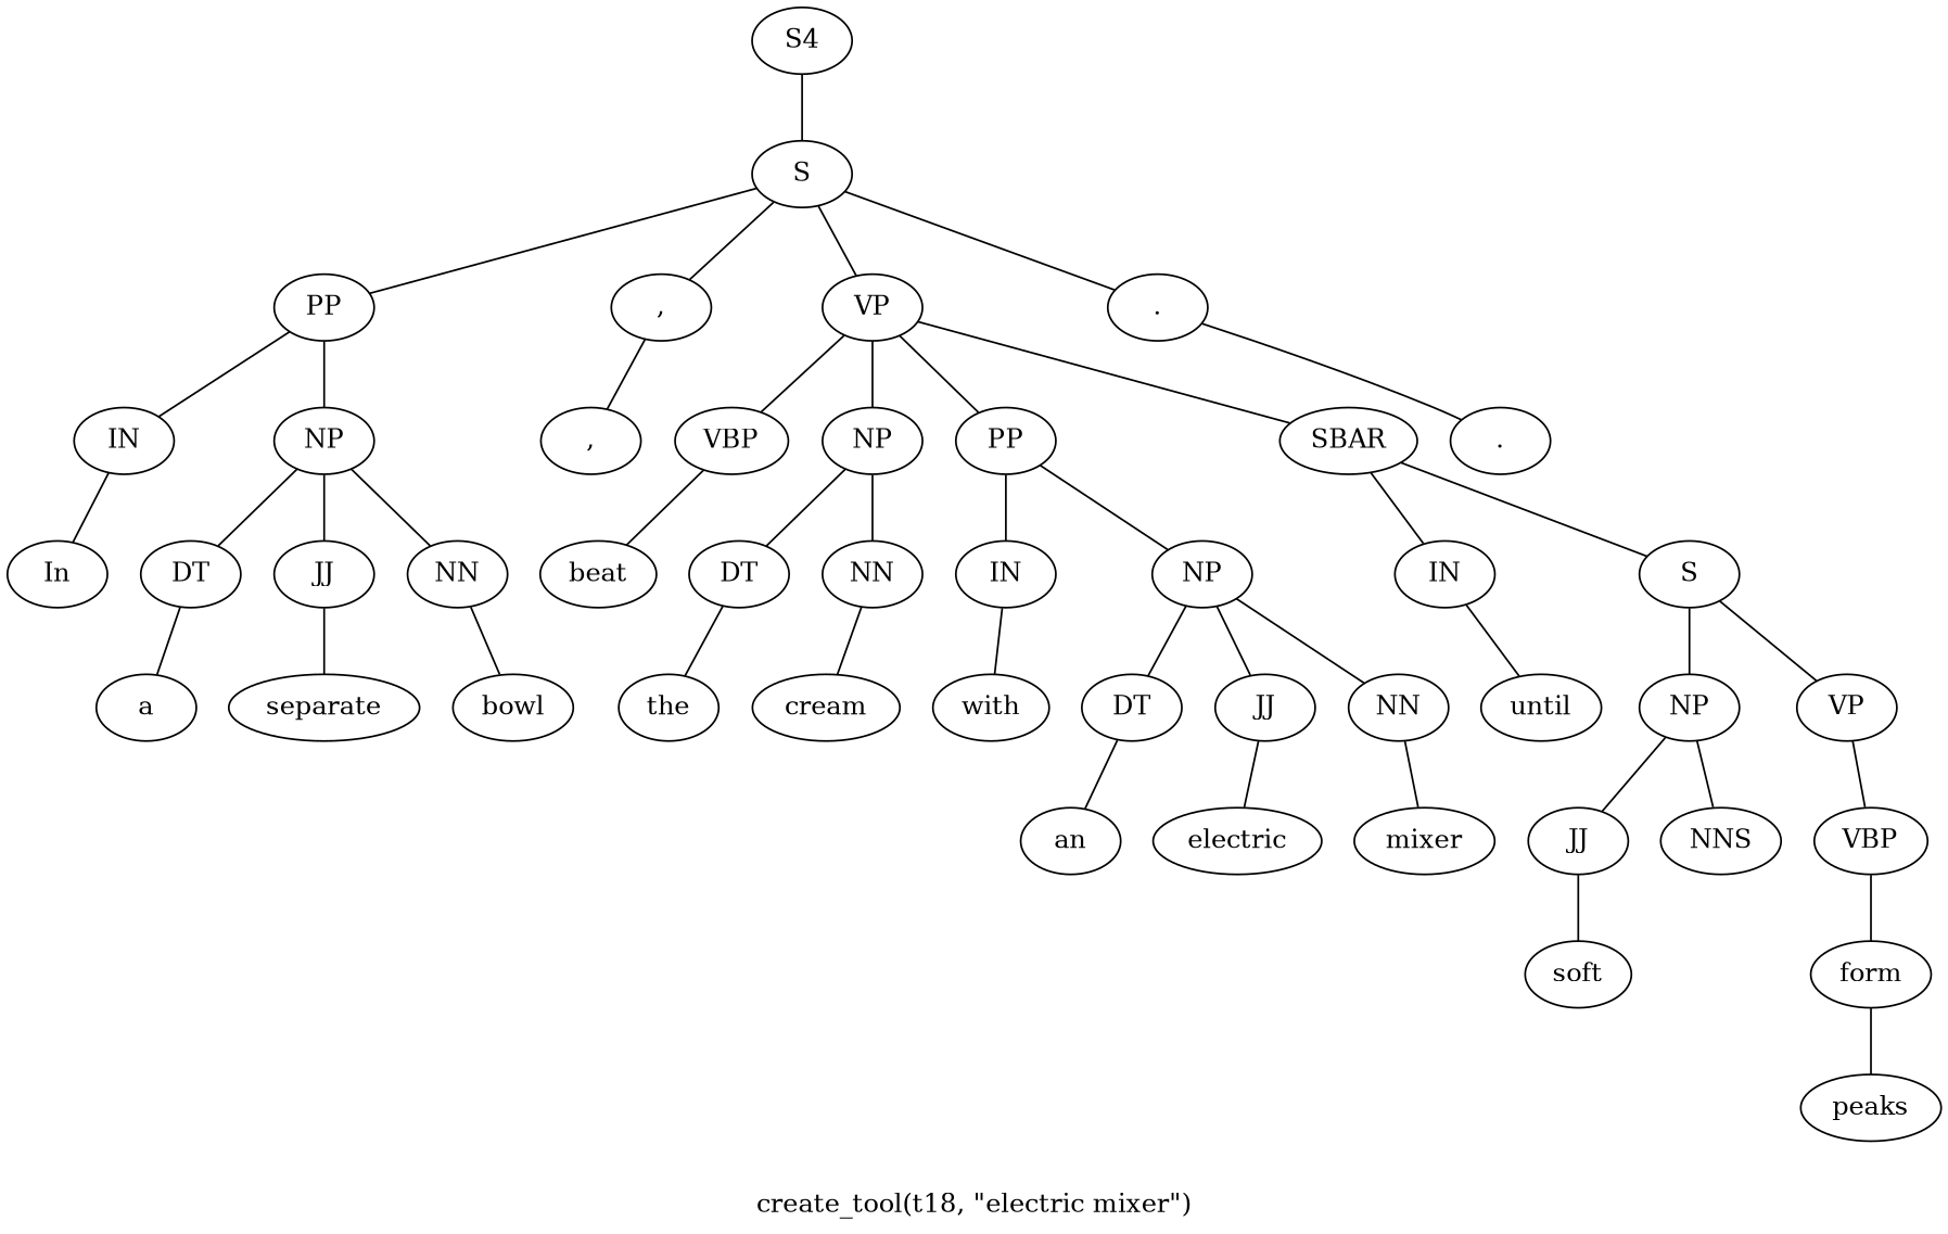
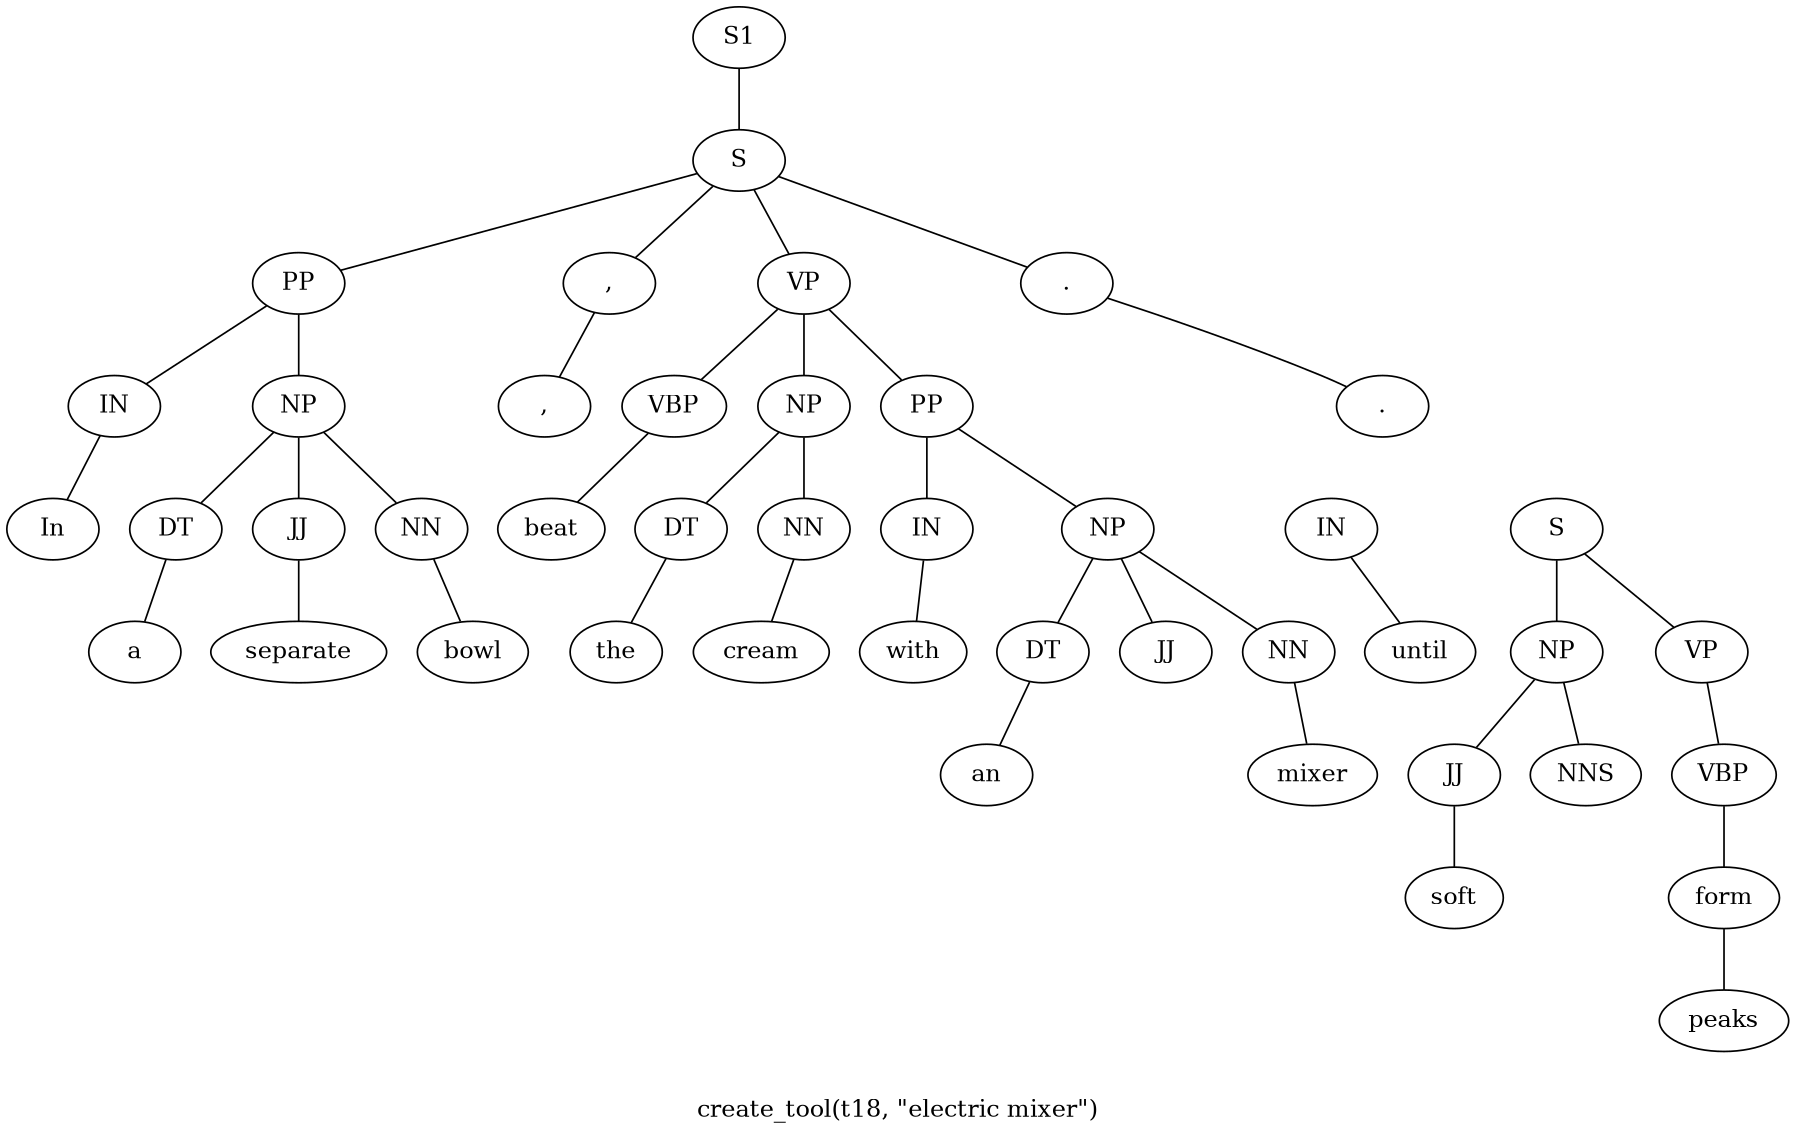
  graph {
    label="create_tool(t18, \"electric mixer\")"
-   n1 [label=S4]
+   n1 [label=S1]
    n2 [label=S]
    n3 [label=PP]
    n4 [label=","]
    n5 [label=VP]
    n6 [label="."]
    n7 [label=IN]
    n8 [label=NP]
    n9 [label=","]
    n10 [label=VBP]
    n11 [label=NP]
    n12 [label=PP]
-   n13 [label=SBAR]
    n14 [label="."]
    n15 [label=In]
    n16 [label=DT]
    n17 [label=JJ]
    n18 [label=NN]
    n19 [label=a]
    n20 [label=separate]
    n21 [label=bowl]
    n22 [label=beat]
    n23 [label=DT]
    n24 [label=NN]
    n25 [label=IN]
    n26 [label=NP]
    n27 [label=IN]
    n28 [label=S]
    n29 [label=the]
    n30 [label=cream]
    n31 [label=with]
    n32 [label=DT]
    n33 [label=JJ]
    n34 [label=NN]
    n35 [label=an]
-   n36 [label=electric]
    n37 [label=mixer]
    n38 [label=until]
    n39 [label=NP]
    n40 [label=VP]
    n41 [label=JJ]
    n42 [label=NNS]
    n43 [label=VBP]
    n44 [label=soft]
    n45 [label=peaks]
    n46 [label=form]
    n1 -- n2
    n2 -- n3
    n2 -- n4
    n2 -- n5
    n2 -- n6
    n3 -- n7
    n3 -- n8
    n4 -- n9
    n5 -- n10
    n5 -- n11
    n5 -- n12
-   n5 -- n13
    n6 -- n14
    n7 -- n15
    n8 -- n16
    n8 -- n17
    n8 -- n18
    n10 -- n22
    n11 -- n23
    n11 -- n24
    n12 -- n25
    n12 -- n26
-   n13 -- n27
-   n13 -- n28
    n16 -- n19
    n17 -- n20
    n18 -- n21
    n23 -- n29
    n24 -- n30
    n25 -- n31
    n26 -- n32
    n26 -- n33
    n26 -- n34
    n27 -- n38
    n28 -- n39
    n28 -- n40
    n32 -- n35
-   n33 -- n36
    n34 -- n37
    n39 -- n41
    n39 -- n42
    n40 -- n43
    n41 -- n44
    n43 -- n46
    n46 -- n45
  }
